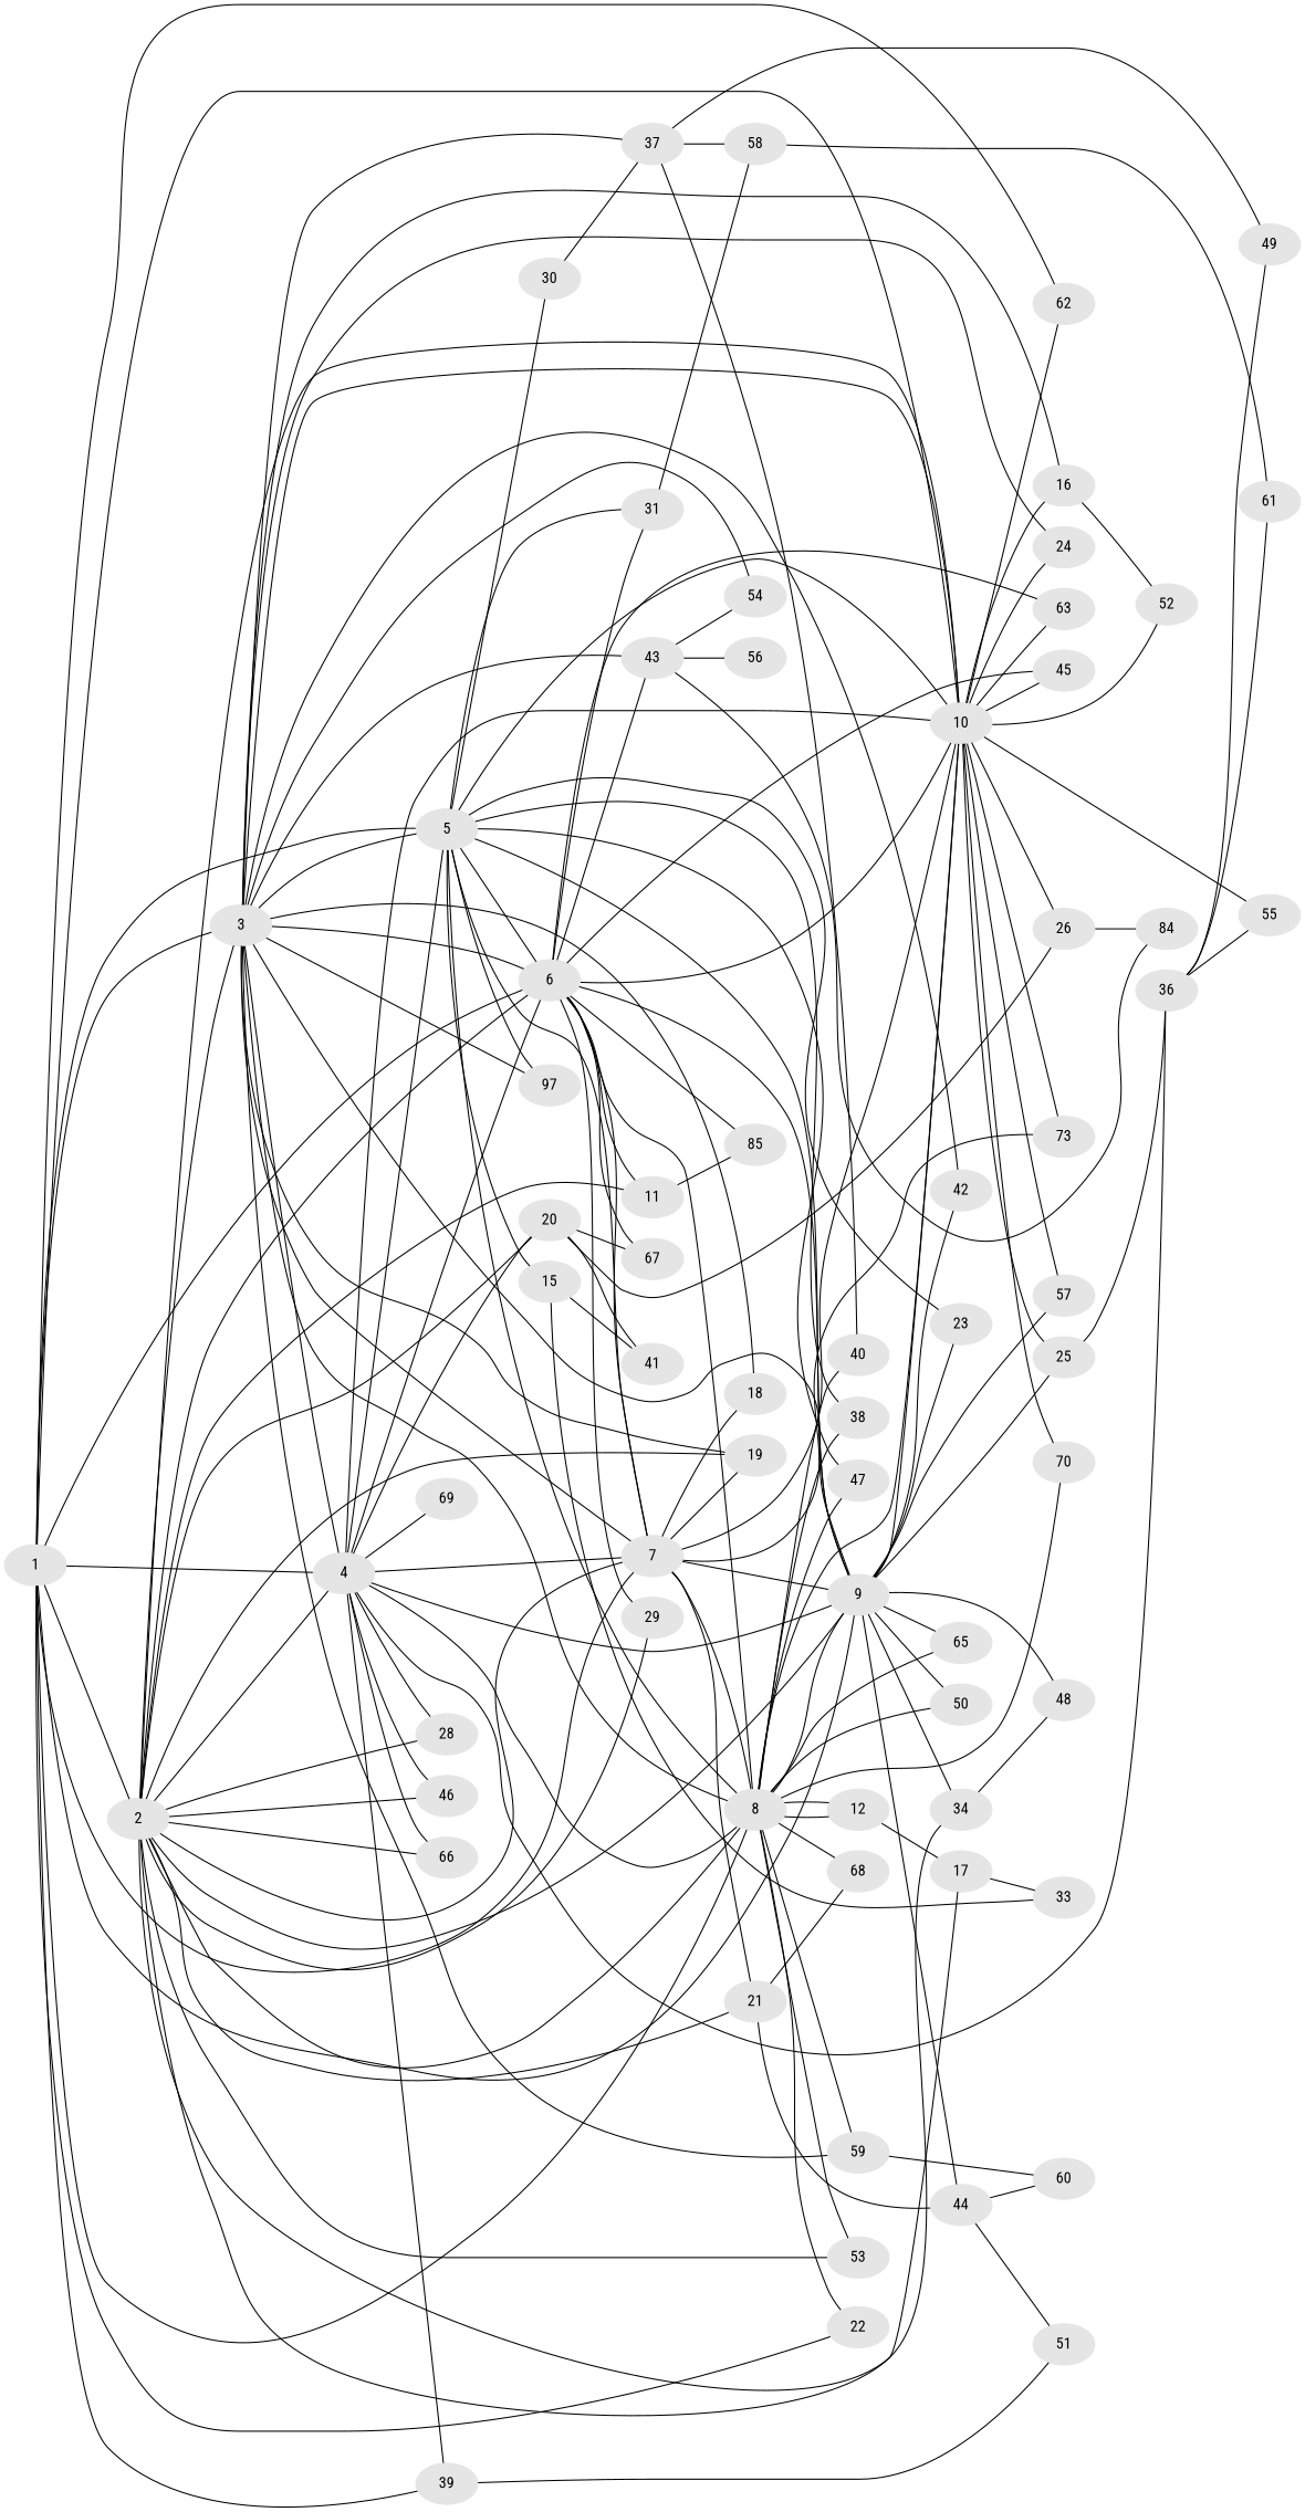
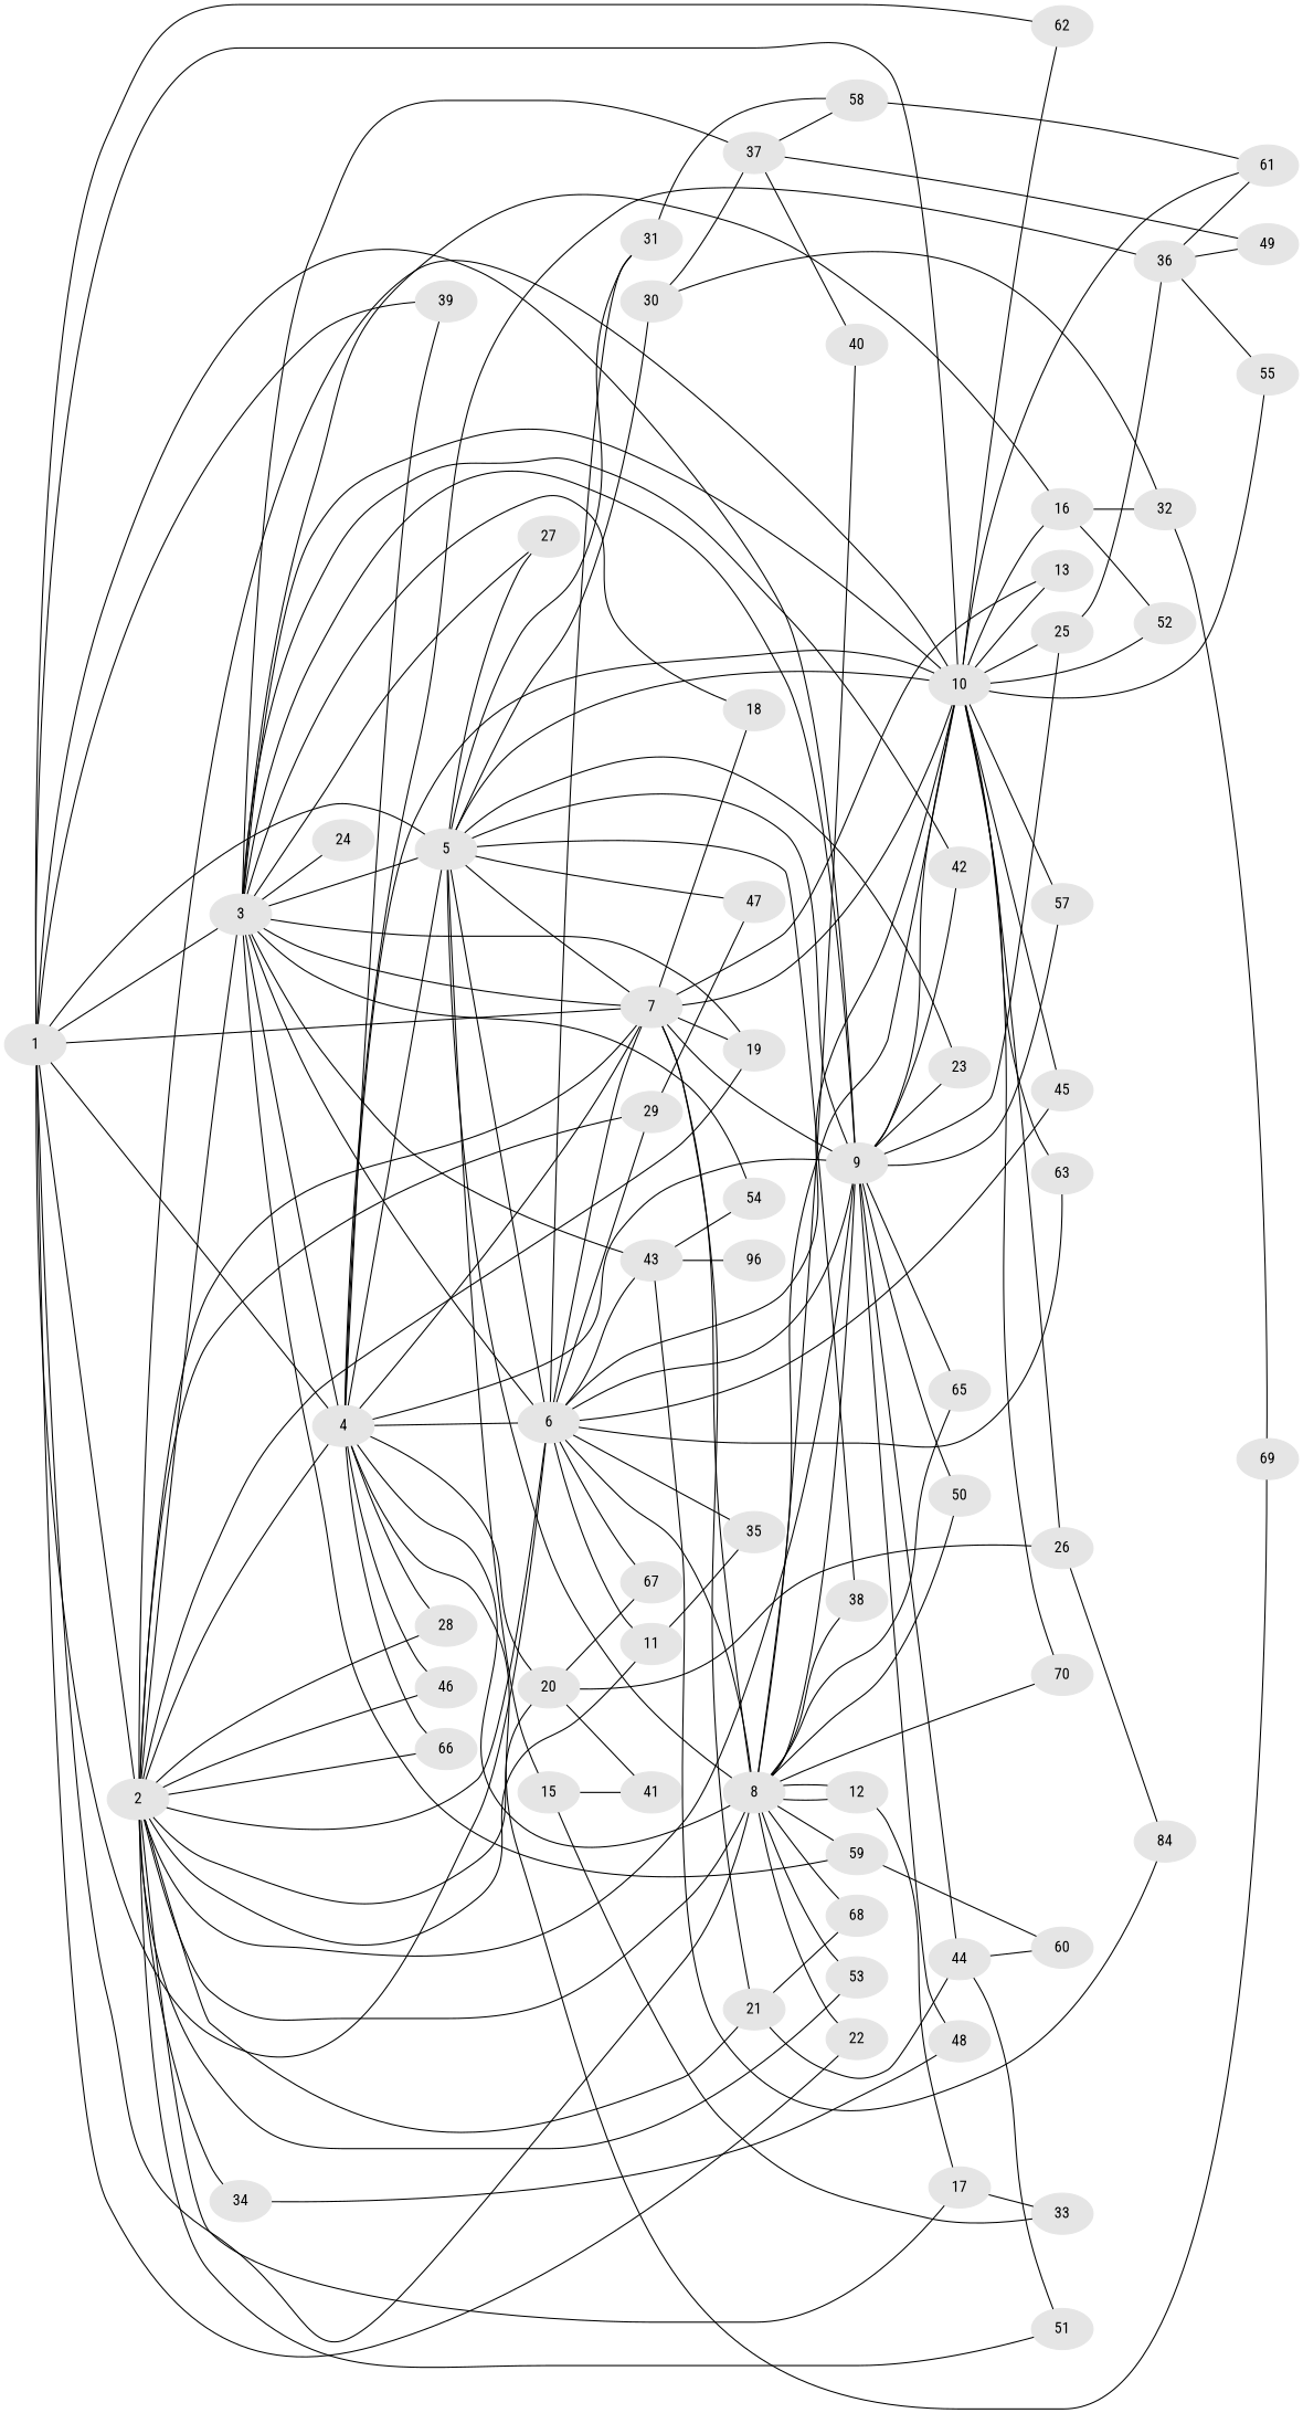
  graph {
    fontname="Roboto Condensed"
    rankdir=LR
    node [color=gray90 fontname="Roboto Condensed" style=filled]
    edge [fontname="Roboto Condensed"]
    1
    2
    3
    4
    5
    6
    7
    8
    9
    10
    22
    39
    62
    11
    17
    20
    21
    28
    29
    34
    46
    51
    53
    66
    19
    16
    18
    24
-   27 [label=97]
+   27
    37
    42
    43
    54
    59
    36
    69
    15
    23
    30
    31
    38
    47
-   35 [label=85]
+   35
    45
    63
    67
-   13 [label=73]
+   13
    12
    40
    50
    65
    68
    70
    25
    44
    48
    57
    26
    52
    55
    33
    41
+   32
    58
    49
    n66 [label=84]
-   56
+   56 [label=96]
    60
    61
    1 -- 2
    1 -- 3
    1 -- 4
    1 -- 5
    1 -- 6
    1 -- 7
    1 -- 8
    1 -- 9
    1 -- 10
    1 -- 22
    1 -- 39
    1 -- 62
    2 -- 3
    2 -- 4
    2 -- 6
    2 -- 7
    2 -- 8
    2 -- 9
    2 -- 10
    2 -- 11
    2 -- 17
    2 -- 20
    2 -- 21
    2 -- 28
    2 -- 29
    2 -- 34
    2 -- 46
-   39 -- 51
+   2 -- 51
    2 -- 53
    2 -- 66
    2 -- 19
    3 -- 4
    3 -- 5
    3 -- 6
    3 -- 7
-   3 -- 8
    3 -- 9
    3 -- 10
    3 -- 19
    3 -- 16
    3 -- 18
    3 -- 24
    3 -- 27
    3 -- 37
    3 -- 42
    3 -- 43
    3 -- 54
    3 -- 59
    4 -- 5
    4 -- 6
    4 -- 7
    4 -- 8
    4 -- 9
    4 -- 10
    4 -- 39
    4 -- 20
    4 -- 28
    4 -- 46
    4 -- 66
    4 -- 36
    4 -- 69
    5 -- 6
    5 -- 7
    5 -- 8
    5 -- 9
    5 -- 10
    5 -- 27
    5 -- 15
    5 -- 23
    5 -- 30
    5 -- 31
    5 -- 38
    5 -- 47
    6 -- 7
    6 -- 8
    6 -- 9
    6 -- 10
    6 -- 11
    6 -- 29
    6 -- 43
    6 -- 31
    6 -- 35
    6 -- 45
    6 -- 63
    6 -- 67
    7 -- 8
    7 -- 9
    7 -- 10
    7 -- 21
    7 -- 19
    7 -- 18
    7 -- 13
    8 -- 9
    8 -- 10
    8 -- 22
    8 -- 53
    8 -- 59
    8 -- 38
-   8 -- 47
+   29 -- 47
    8 -- 12
    8 -- 12
    8 -- 40
    8 -- 50
    8 -- 65
    8 -- 68
    8 -- 70
    9 -- 10
-   9 -- 34
    9 -- 42
    9 -- 23
    9 -- 50
    9 -- 65
    9 -- 25
    9 -- 44
    9 -- 48
    9 -- 57
    10 -- 62
    10 -- 16
-   10 -- 24
+   10 -- 61
    10 -- 45
    10 -- 63
    10 -- 13
    10 -- 70
    10 -- 25
    10 -- 57
    10 -- 26
    10 -- 52
    10 -- 55
    11 -- 35
    17 -- 33
    20 -- 67
    20 -- 26
    20 -- 41
    21 -- 68
    21 -- 44
    34 -- 48
    16 -- 52
+   16 -- 32
    37 -- 40
    37 -- 58
    37 -- 49
    43 -- 54
    43 -- n66
    43 -- 56
    59 -- 60
    36 -- 55
    36 -- 49
    36 -- 61
    15 -- 33
    15 -- 41
    30 -- 37
+   30 -- 32
    31 -- 58
    12 -- 17
    25 -- 36
    44 -- 51
    44 -- 60
    26 -- n66
+   32 -- 69
    58 -- 61
  }
